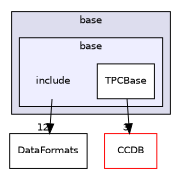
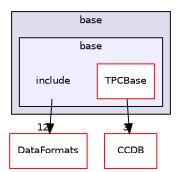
  digraph {
    compound=true
    node [fontname=Helvetica fontsize=10 shape=box color=red]
    edge [labeldistance=1.5 labelfontname=Helvetica labelfontsize=10]
    n1 [label=include shape=plaintext color=""]
-   n2 [color=black fillcolor=white label=TPCBase style=filled]
-   n3 [color=black label=DataFormats]
+   n2 [fillcolor=white label=TPCBase style=filled]
+   n3 [label=DataFormats]
    n4 [label=CCDB]
    subgraph cluster_1 {
      bgcolor="#ddddee"
      fontname=Helvetica
      fontsize=10
      label=base
      pencolor=black
      subgraph cluster_2 {
        bgcolor="#eeeeff"
        fontname=Helvetica
        fontsize=10
        label=base
        pencolor=black
        n1
        n2
      }
    }
    n1 -> n3 [headlabel=12]
    n2 -> n4 [headlabel=3]
  }
